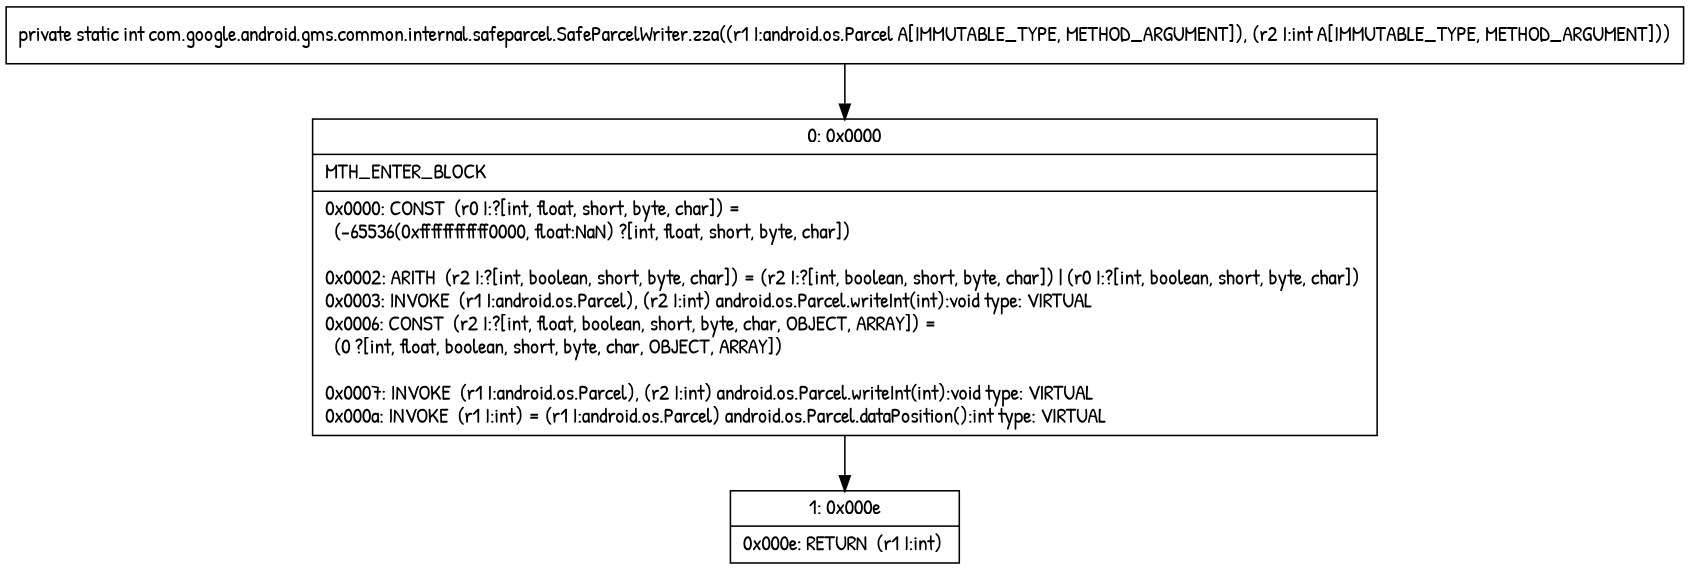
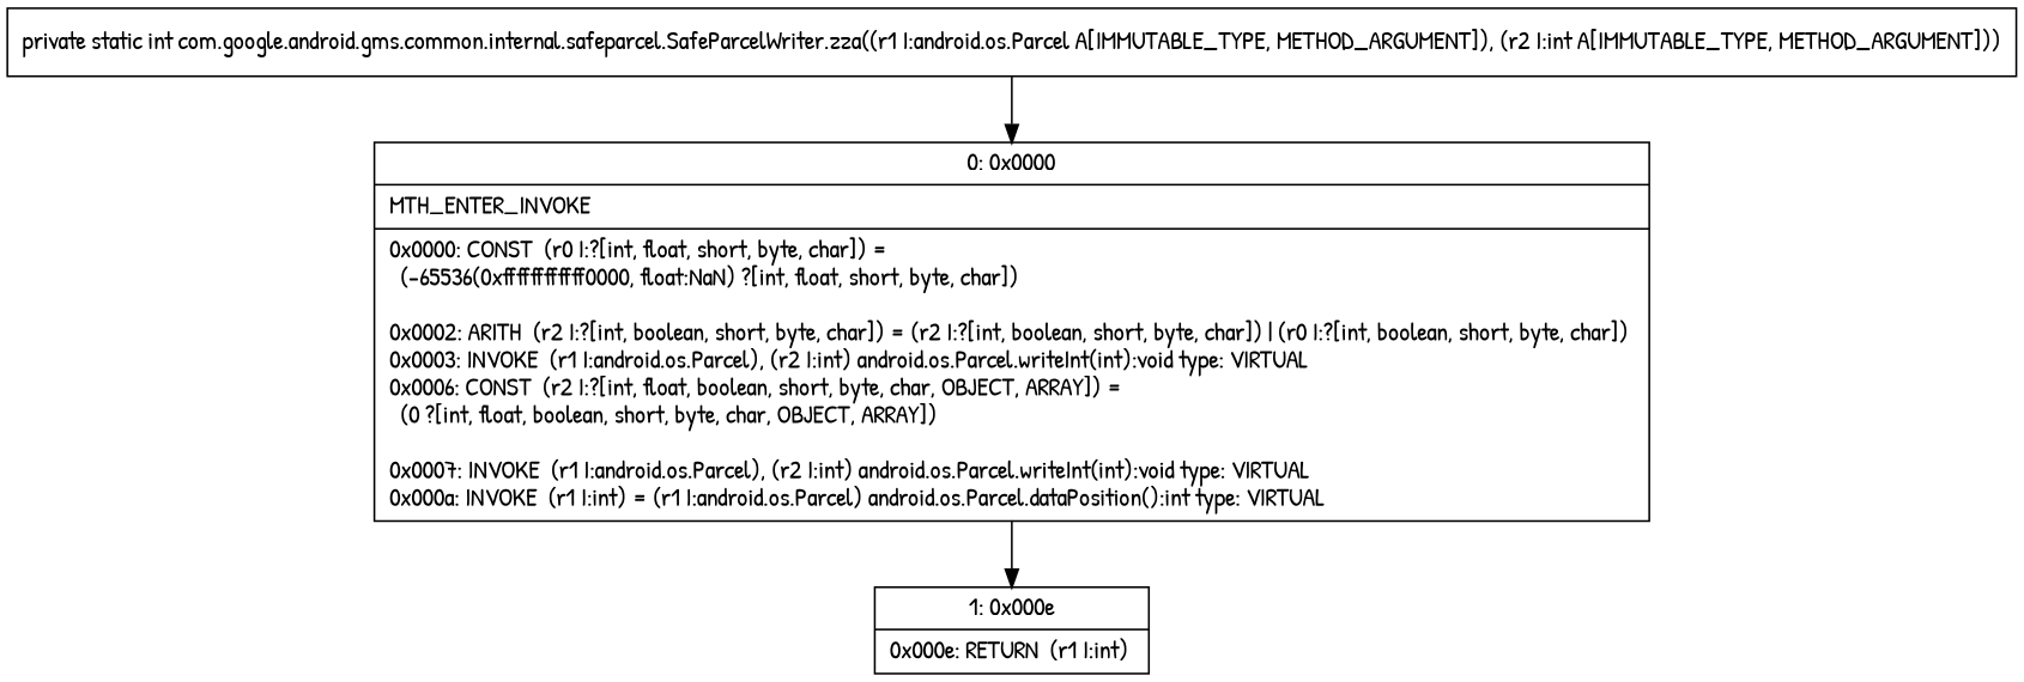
  digraph {
    fontname="Patrick Hand"
    node [shape=record fontname="Patrick Hand"]
    edge [fontname="Patrick Hand"]
-   n1 [label="{0\:\ 0x0000|MTH_ENTER_BLOCK\l|0x0000: CONST  (r0 I:?[int, float, short, byte, char]) = \l  (\-65536(0xffffffffffff0000, float:NaN) ?[int, float, short, byte, char])\l \l0x0002: ARITH  (r2 I:?[int, boolean, short, byte, char]) = (r2 I:?[int, boolean, short, byte, char]) \| (r0 I:?[int, boolean, short, byte, char]) \l0x0003: INVOKE  (r1 I:android.os.Parcel), (r2 I:int) android.os.Parcel.writeInt(int):void type: VIRTUAL \l0x0006: CONST  (r2 I:?[int, float, boolean, short, byte, char, OBJECT, ARRAY]) = \l  (0 ?[int, float, boolean, short, byte, char, OBJECT, ARRAY])\l \l0x0007: INVOKE  (r1 I:android.os.Parcel), (r2 I:int) android.os.Parcel.writeInt(int):void type: VIRTUAL \l0x000a: INVOKE  (r1 I:int) = (r1 I:android.os.Parcel) android.os.Parcel.dataPosition():int type: VIRTUAL \l}"]
+   n1 [label="{0\:\ 0x0000|MTH_ENTER_INVOKE\l|0x0000: CONST  (r0 I:?[int, float, short, byte, char]) = \l  (\-65536(0xffffffffffff0000, float:NaN) ?[int, float, short, byte, char])\l \l0x0002: ARITH  (r2 I:?[int, boolean, short, byte, char]) = (r2 I:?[int, boolean, short, byte, char]) \| (r0 I:?[int, boolean, short, byte, char]) \l0x0003: INVOKE  (r1 I:android.os.Parcel), (r2 I:int) android.os.Parcel.writeInt(int):void type: VIRTUAL \l0x0006: CONST  (r2 I:?[int, float, boolean, short, byte, char, OBJECT, ARRAY]) = \l  (0 ?[int, float, boolean, short, byte, char, OBJECT, ARRAY])\l \l0x0007: INVOKE  (r1 I:android.os.Parcel), (r2 I:int) android.os.Parcel.writeInt(int):void type: VIRTUAL \l0x000a: INVOKE  (r1 I:int) = (r1 I:android.os.Parcel) android.os.Parcel.dataPosition():int type: VIRTUAL \l}"]
    n2 [label="{1\:\ 0x000e|0x000e: RETURN  (r1 I:int) \l}"]
    n3 [label="{private static int com.google.android.gms.common.internal.safeparcel.SafeParcelWriter.zza((r1 I:android.os.Parcel A[IMMUTABLE_TYPE, METHOD_ARGUMENT]), (r2 I:int A[IMMUTABLE_TYPE, METHOD_ARGUMENT])) }"]
    n1 -> n2
    n3 -> n1
  }
